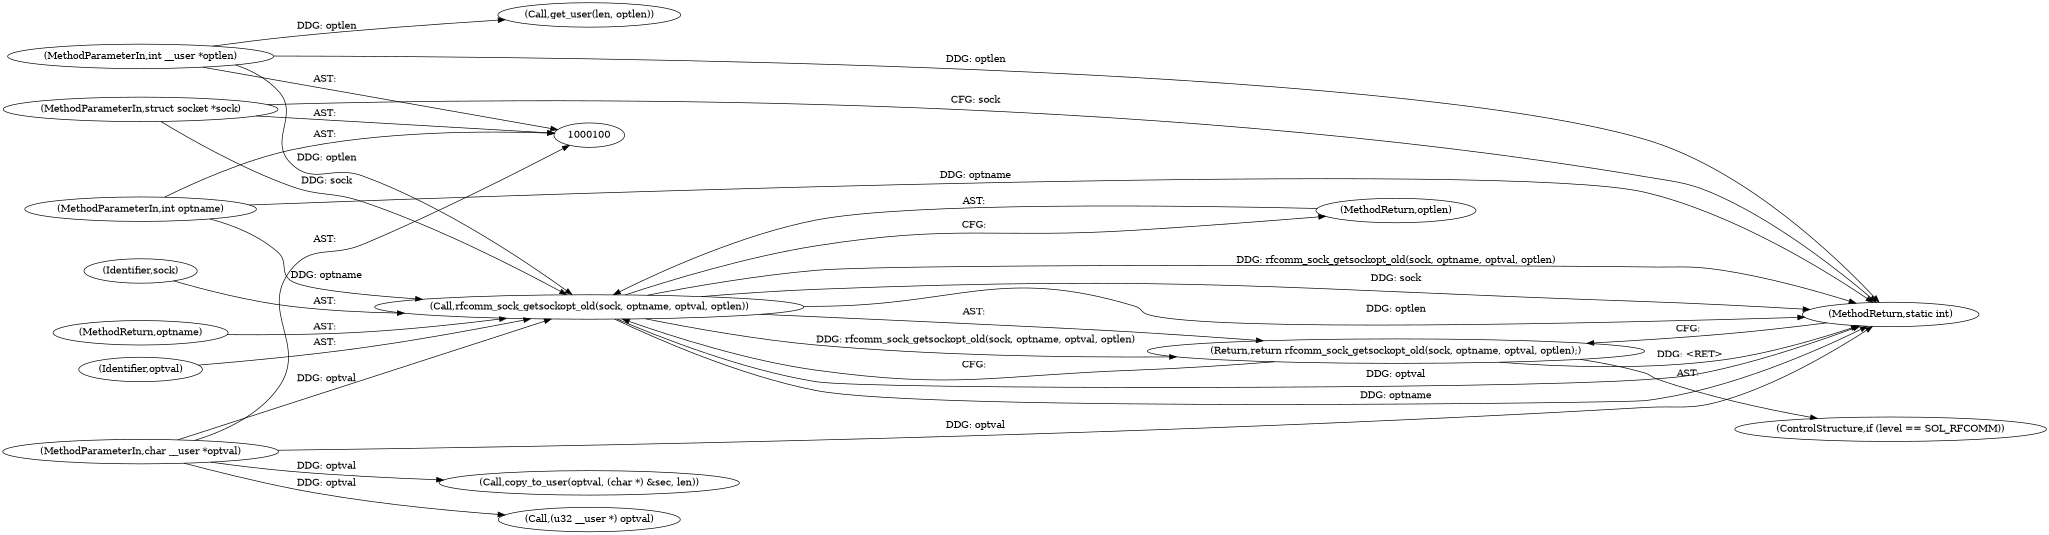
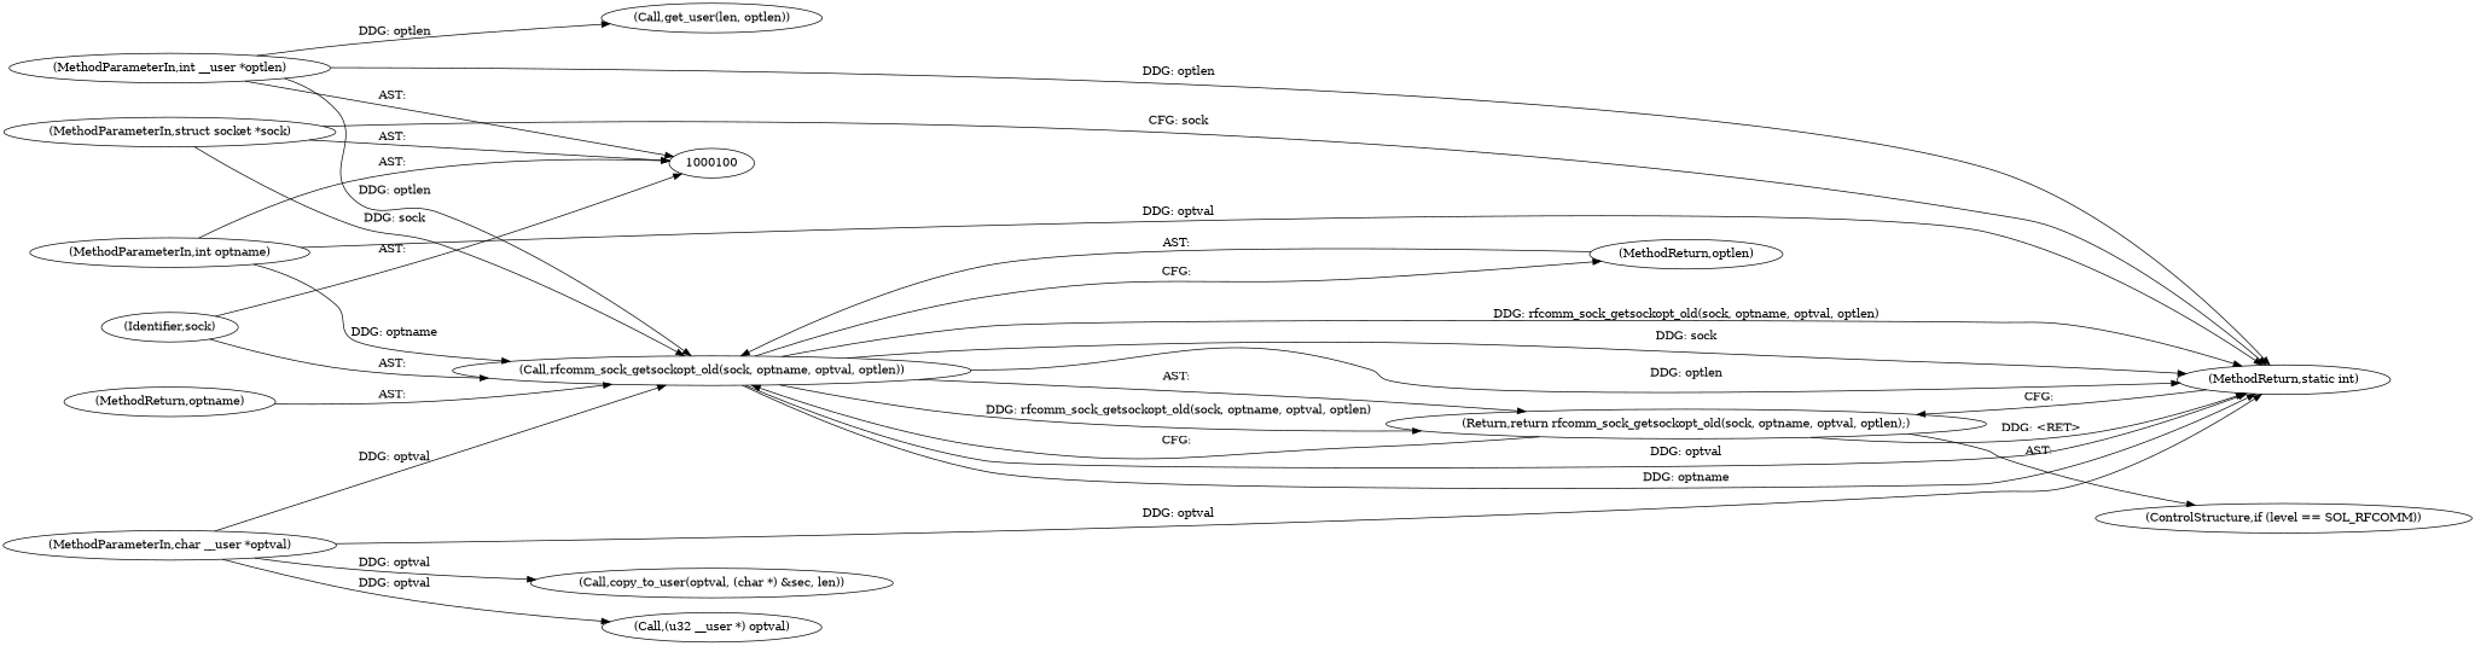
  digraph {
    rankdir=LR
    n1 [label="(Call,rfcomm_sock_getsockopt_old(sock, optname, optval, optlen))"]
    n2 [label="(Return,return rfcomm_sock_getsockopt_old(sock, optname, optval, optlen);)"]
    n3 [label="(MethodReturn,optlen)"]
    n4 [label="(MethodReturn,static int)"]
    n5 [label="(ControlStructure,if (level == SOL_RFCOMM))"]
    n6 [label="(MethodParameterIn,struct socket *sock)"]
    1000100
    n8 [label="(MethodParameterIn,int optname)"]
    n9 [label="(MethodParameterIn,char __user *optval)"]
    n10 [label="(Call,(u32 __user *) optval)"]
    n11 [label="(Call,copy_to_user(optval, (char *) &sec, len))"]
    n12 [label="(MethodParameterIn,int __user *optlen)"]
    n13 [label="(Call,get_user(len, optlen))"]
-   n14 [label="(Identifier,optval)"]
    n15 [label="(Identifier,sock)"]
    n16 [label="(MethodReturn,optname)"]
    n1 -> n2 [label="AST: "]
    n1 -> n2 [label="DDG: rfcomm_sock_getsockopt_old(sock, optname, optval, optlen)"]
    n1 -> n3 [label="CFG: "]
    n1 -> n4 [label="DDG: optval"]
    n1 -> n4 [label="DDG: optname"]
    n1 -> n4 [label="DDG: rfcomm_sock_getsockopt_old(sock, optname, optval, optlen)"]
    n1 -> n4 [label="DDG: sock"]
    n1 -> n4 [label="DDG: optlen"]
    n2 -> n1 [label="CFG: "]
    n2 -> n4 [label="DDG: <RET>"]
    n2 -> n5 [label="AST: "]
    n3 -> n1 [label="AST: "]
    n4 -> n2 [label="CFG: "]
    n6 -> n1 [label="DDG: sock"]
    n6 -> n4 [label="CFG: sock"]
    n6 -> 1000100 [label="AST: "]
    n8 -> n1 [label="DDG: optname"]
-   n8 -> n4 [label="DDG: optname"]
+   n8 -> n4 [label="DDG: optval"]
    n8 -> 1000100 [label="AST: "]
    n9 -> n1 [label="DDG: optval"]
    n9 -> n4 [label="DDG: optval"]
-   n9 -> 1000100 [label="AST: "]
+   n15 -> 1000100 [label="AST: "]
    n9 -> n10 [label="DDG: optval"]
    n9 -> n11 [label="DDG: optval"]
    n12 -> n1 [label="DDG: optlen"]
    n12 -> n4 [label="DDG: optlen"]
    n12 -> 1000100 [label="AST: "]
    n12 -> n13 [label="DDG: optlen"]
-   n14 -> n1 [label="AST: "]
    n15 -> n1 [label="AST: "]
    n16 -> n1 [label="AST: "]
  }
